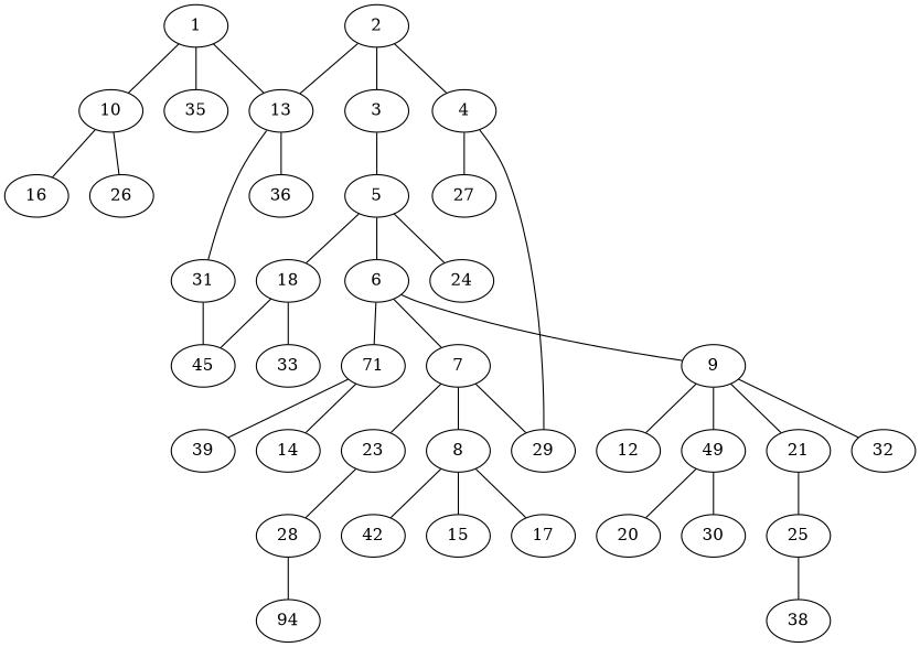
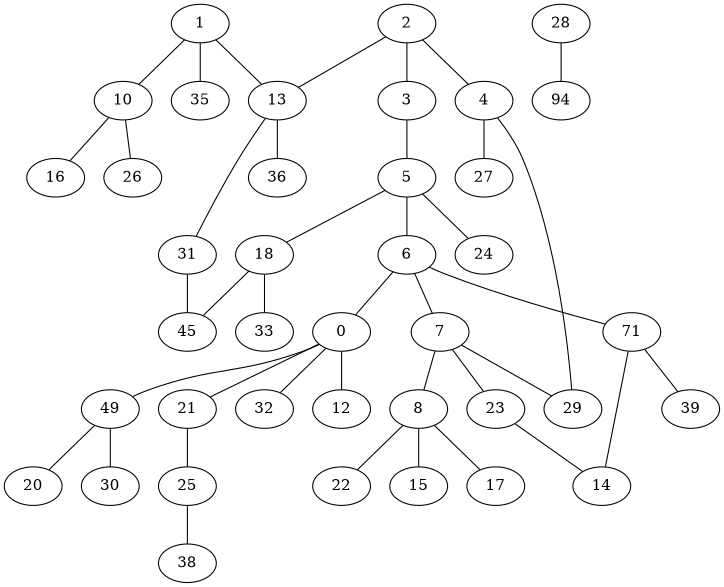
  graph {
    1
    10
    35
    13
    2
    3
    4
    16
    26
    5
    27
    29
    31
    36
    6
    18
    24
    n18 [label=45]
    7
-   9
+   9 [label=0]
    n21 [label=71]
    33
    8
    23
    12
    n26 [label=49]
    21
    32
    14
    39
    15
    17
-   22 [label=42]
+   22
    28
    20
    30
    25
    n38 [label=94]
    38
    1 -- 10
    1 -- 35
    1 -- 13
    10 -- 16
    10 -- 26
    13 -- 31
    13 -- 36
    2 -- 13
    2 -- 3
    2 -- 4
    3 -- 5
    4 -- 27
    4 -- 29
    5 -- 6
    5 -- 18
    5 -- 24
    31 -- n18
    6 -- 7
    6 -- 9
    6 -- n21
    18 -- n18
    18 -- 33
    7 -- 29
    7 -- 8
    7 -- 23
    9 -- 12
    9 -- n26
    9 -- 21
    9 -- 32
    n21 -- 14
    n21 -- 39
    8 -- 15
    8 -- 17
    8 -- 22
-   23 -- 28
+   23 -- 14
    n26 -- 20
    n26 -- 30
    21 -- 25
    28 -- n38
    25 -- 38
  }
